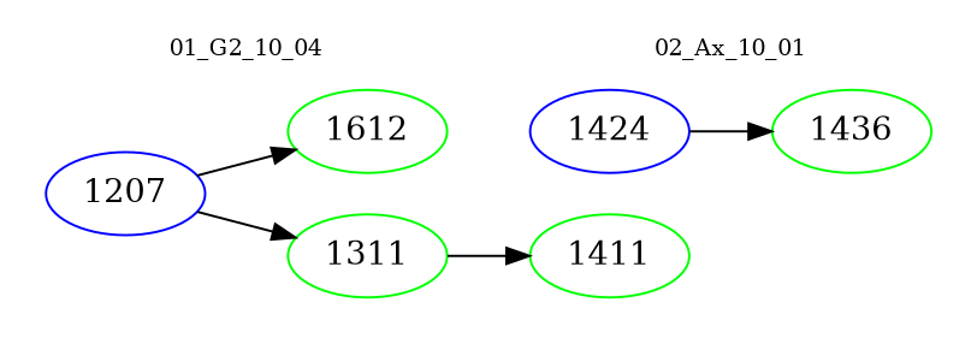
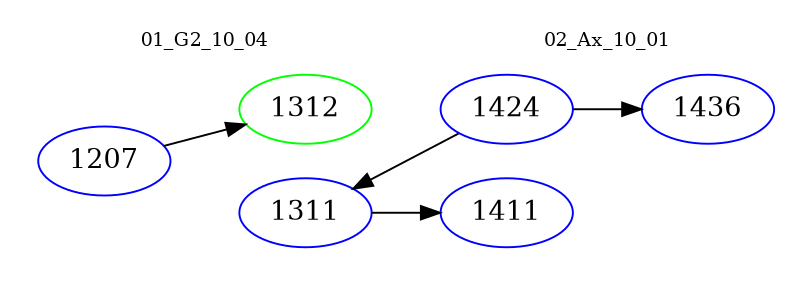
  digraph {
    rankdir=LR
    node [color=green]
    edge [color=black]
    n1 [color=blue label=1424]
-   n2 [label=1411]
-   n3 [label=1436]
+   n2 [color=blue label=1411]
+   n3 [color=blue label=1436]
    n4 [color=blue label=1207]
-   n5 [label=1311]
-   n6 [label=1612]
+   n5 [color=blue label=1311]
+   n6 [label=1312]
    subgraph cluster_1 {
      color=white
      fontsize=10
      label="02_Ax_10_01"
      n1
      n2
      n3
    }
    subgraph cluster_2 {
      color=white
      fontsize=10
      label="01_G2_10_04"
      n4
      n5
      n6
    }
    n1 -> n3
-   n4 -> n5
+   n1 -> n5
    n4 -> n6
    n5 -> n2
  }
